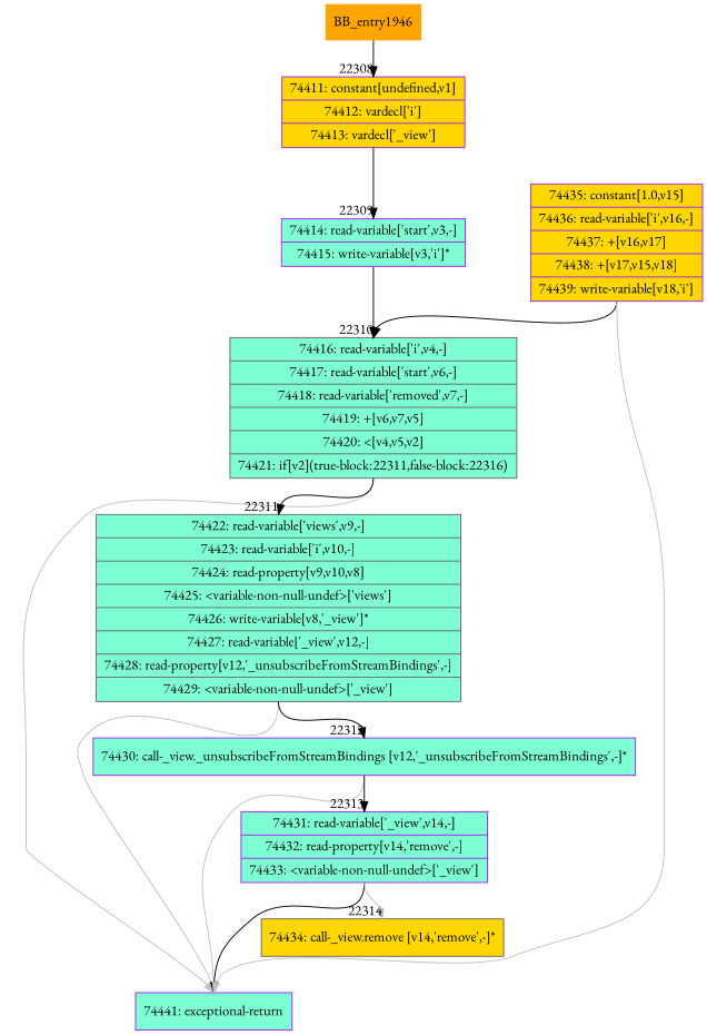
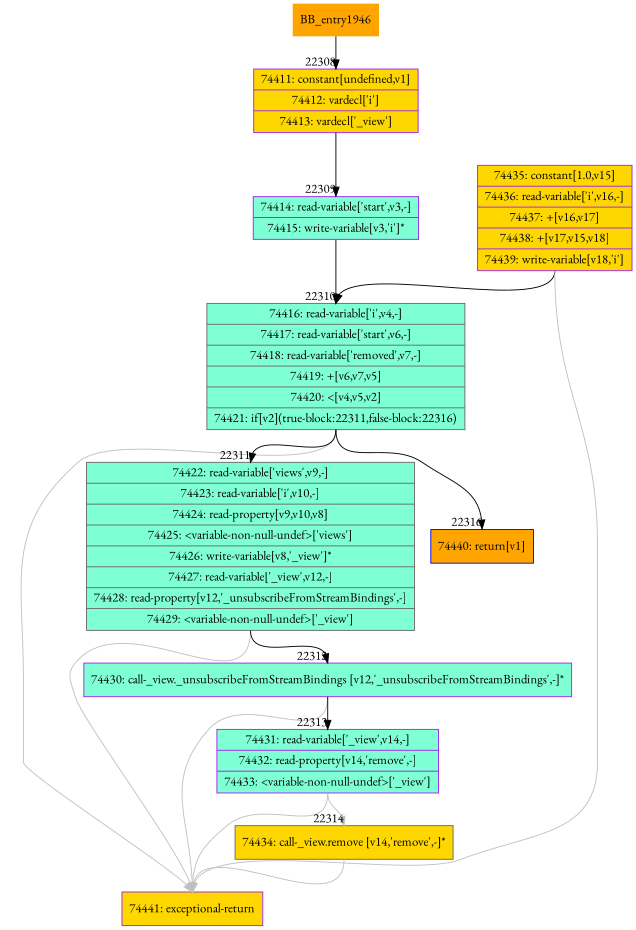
  digraph {
    fontname="EB Garamond"
    rankdir=TD
    node [color=purple fillcolor=aquamarine fontname="EB Garamond" shape=record style=filled]
    edge [fontname="EB Garamond" headport=n tailport=s]
    BB_entry1946 [fillcolor=orange shape=none]
    n2 [fillcolor=gold label="{74411: constant[undefined,v1]|74412: vardecl['i']|74413: vardecl['_view']}"]
    n3 [label="{74414: read-variable['start',v3,-]|74415: write-variable[v3,'i']*}"]
    n4 [color=gray40 label="{74416: read-variable['i',v4,-]|74417: read-variable['start',v6,-]|74418: read-variable['removed',v7,-]|74419: +[v6,v7,v5]|74420: \<[v4,v5,v2]|74421: if[v2](true-block:22311,false-block:22316)}"]
-   n5 [label="{74441: exceptional-return}"]
+   n5 [fillcolor=gold label="{74441: exceptional-return}"]
    n6 [color=gray40 label="{74422: read-variable['views',v9,-]|74423: read-variable['i',v10,-]|74424: read-property[v9,v10,v8]|74425: \<variable-non-null-undef\>['views']|74426: write-variable[v8,'_view']*|74427: read-variable['_view',v12,-]|74428: read-property[v12,'_unsubscribeFromStreamBindings',-]|74429: \<variable-non-null-undef\>['_view']}"]
+   n7 [color=blue fillcolor=orange label="{74440: return[v1]}"]
    n8 [label="{74430: call-_view._unsubscribeFromStreamBindings [v12,'_unsubscribeFromStreamBindings',-]*}"]
    n9 [label="{74431: read-variable['_view',v14,-]|74432: read-property[v14,'remove',-]|74433: \<variable-non-null-undef\>['_view']}"]
    n10 [color=gray40 fillcolor=gold label="{74434: call-_view.remove [v14,'remove',-]*}"]
    n11 [fillcolor=gold label="{74435: constant[1.0,v15]|74436: read-variable['i',v16,-]|74437: +[v16,v17]|74438: +[v17,v15,v18]|74439: write-variable[v18,'i']}"]
    BB_entry1946 -> n2 [headlabel="    22308"]
    n2 -> n3 [headlabel="      22309"]
    n3 -> n4 [headlabel="      22310"]
    n4 -> n5 [color=gray]
    n4 -> n6 [headlabel="      22311"]
+   n4 -> n7 [headlabel="      22316"]
    n6 -> n5 [color=gray]
    n6 -> n8 [headlabel="      22312"]
    n8 -> n5 [color=gray]
    n8 -> n9 [headlabel="      22313"]
-   n9 -> n5 [color=black]
+   n9 -> n5 [color=gray]
    n9 -> n10 [color=gray headlabel="      22314"]
+   n10 -> n5 [color=gray]
    n11 -> n4
    n11 -> n5 [color=gray]
  }
